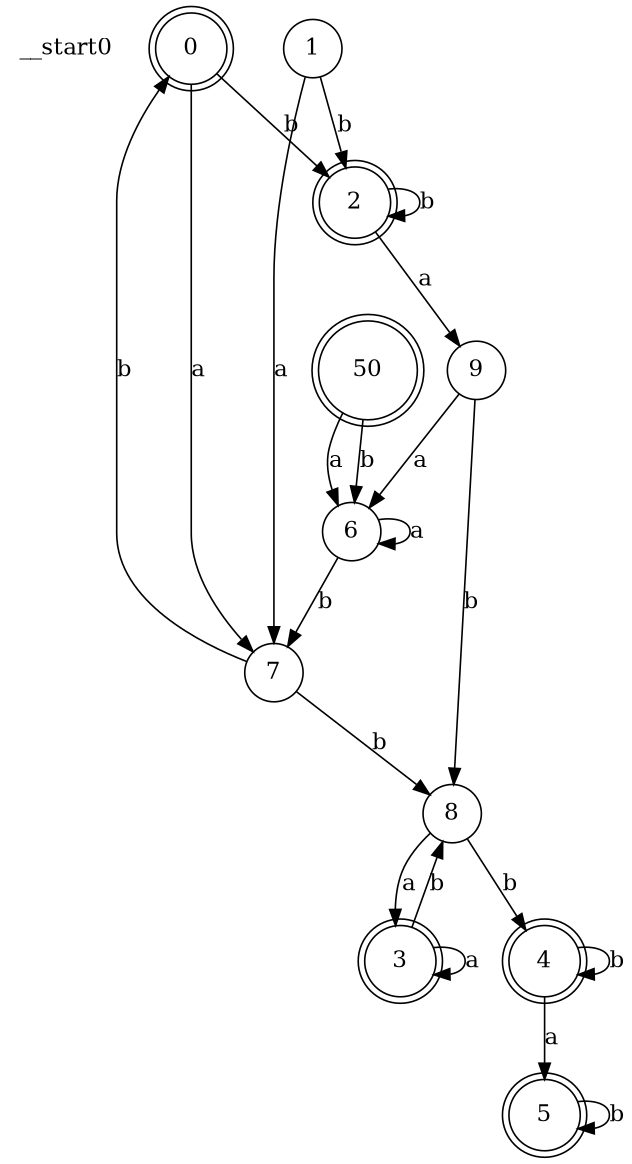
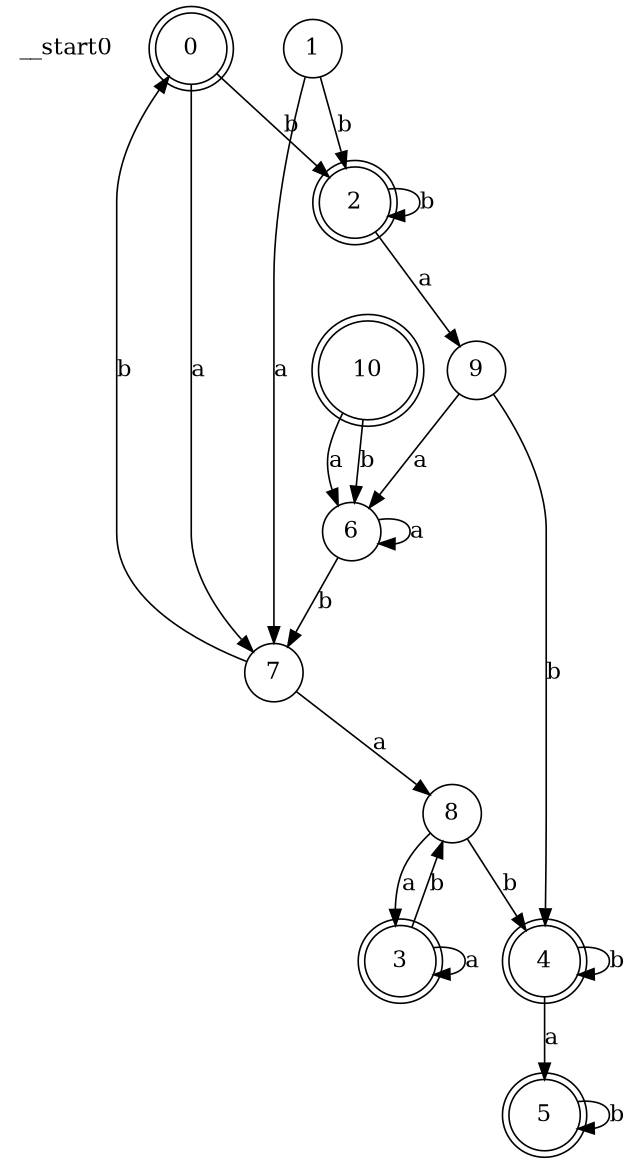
  digraph {
    rankdir=TB
    node [shape=doublecircle color=black fillcolor=white style="rounded,filled"]
    __start0 [shape=none color="" fillcolor="" style=""]
    n2 [label=0]
    n3 [label=2]
    n4 [label=7 shape=circle style=filled]
    n5 [label=9 shape=circle style=filled]
    n6 [label=8 shape=circle style=filled]
    n7 [label=1 shape=circle style=filled]
    n8 [label=4]
    n9 [label=6 shape=circle style=filled]
    n10 [label=3]
    n11 [label=5]
-   n12 [label=50]
+   n12 [label=10]
    n2 -> n3 [label=b]
    n2 -> n4 [label=a]
    n3 -> n3 [label=b]
    n3 -> n5 [label=a]
    n4 -> n2 [label=b]
-   n4 -> n6 [label=b]
-   n5 -> n6 [label=b]
+   n4 -> n6 [label=a]
+   n5 -> n8 [label=b]
    n5 -> n9 [label=a]
    n6 -> n8 [label=b]
    n6 -> n10 [label=a]
    n7 -> n3 [label=b]
    n7 -> n4 [label=a]
    n8 -> n8 [label=b]
    n8 -> n11 [label=a]
    n9 -> n4 [label=b]
    n9 -> n9 [label=a]
    n10 -> n6 [label=b]
    n10 -> n10 [label=a]
    n11 -> n11 [label=b]
    n12 -> n9 [label=a]
    n12 -> n9 [label=b]
  }
